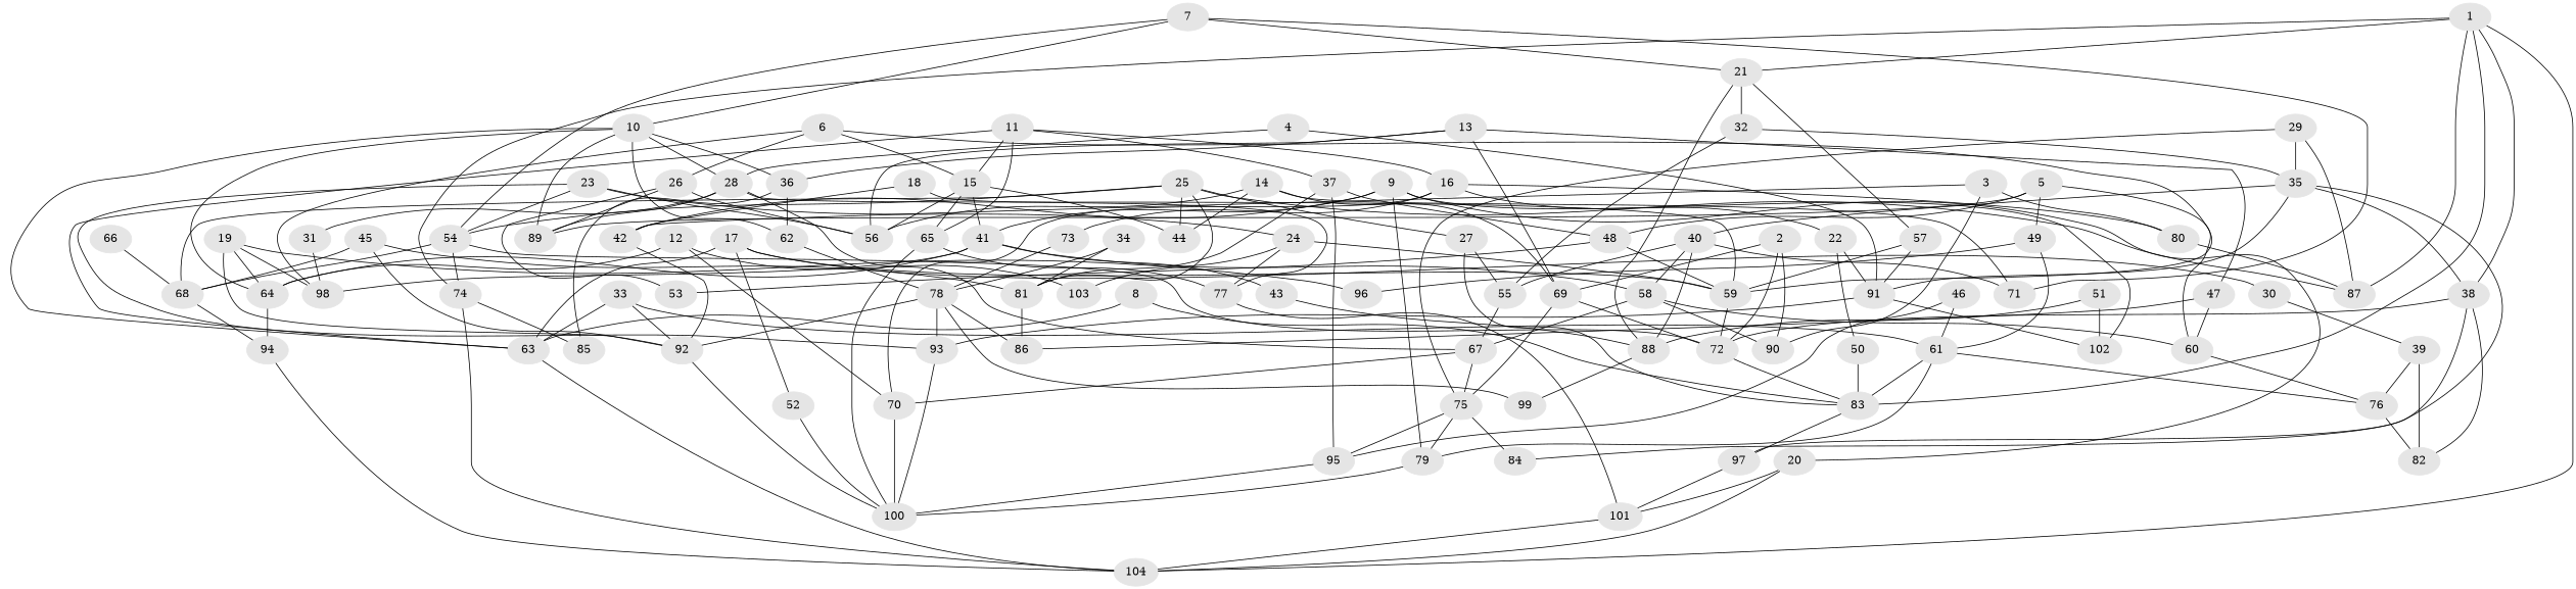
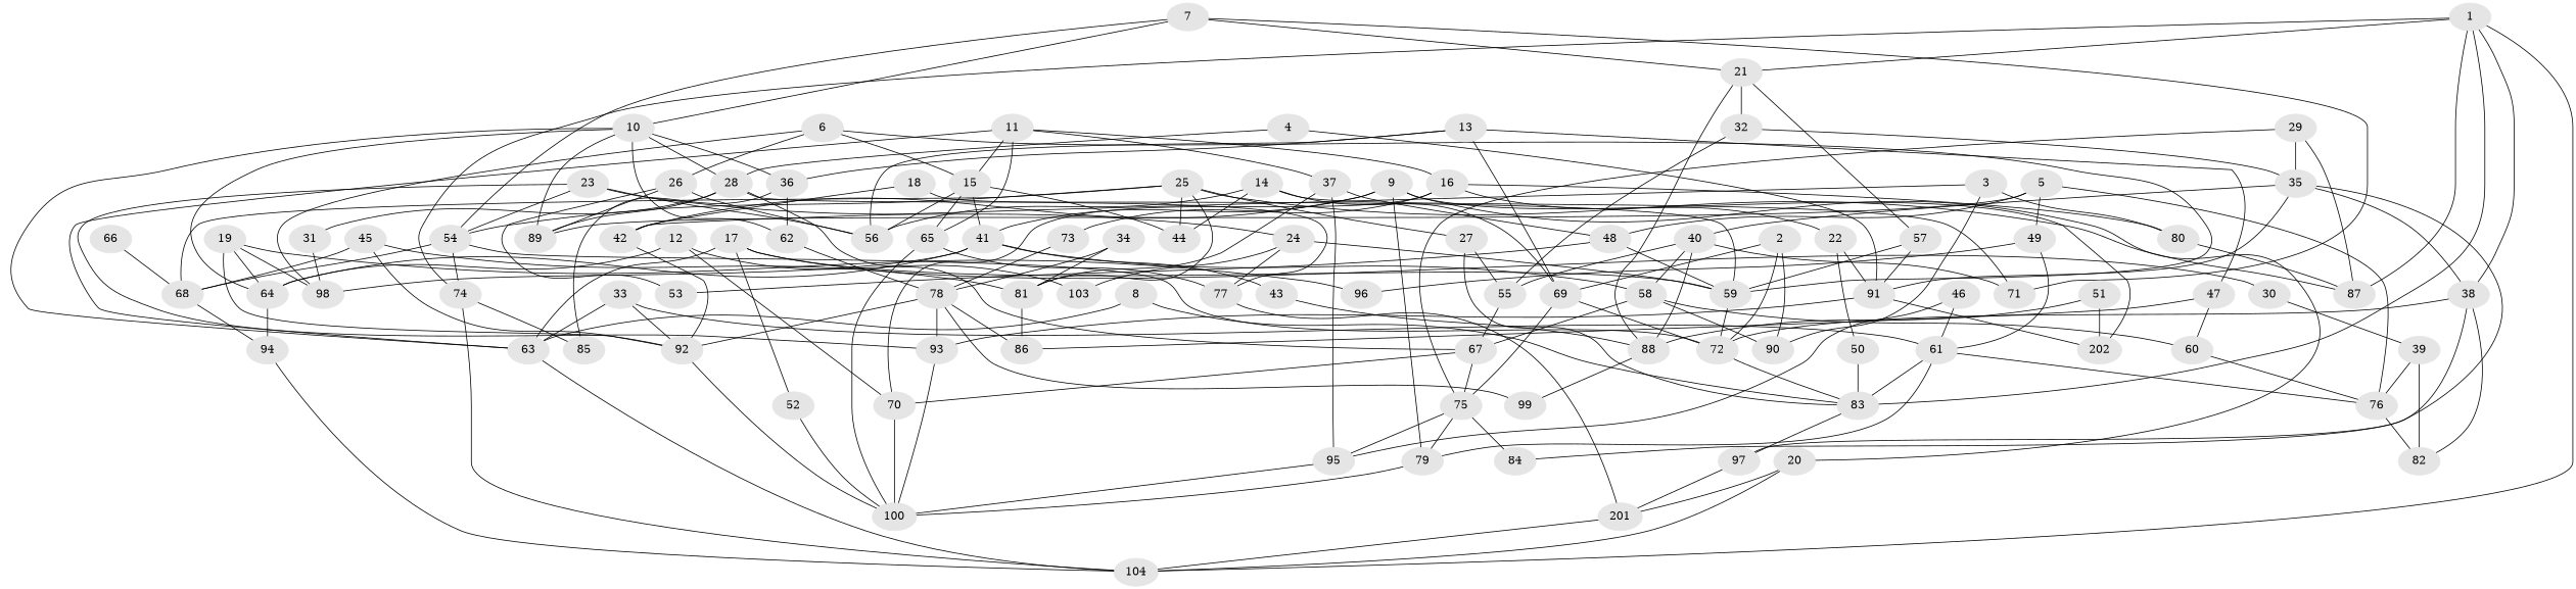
  graph {
    node [color=gray90 style=filled]
    1
    21
    38
    74
    83
    87
    104
    32
    57
    88
    72
    82
    97
    85
    2
    69
    90
    75
    3
    42
    80
    92
    4
    28
    91
    89
    59
    31
    67
-   102
+   102 [label=202]
    93
    5
    48
    49
    60
    53
    96
    61
    76
    6
    15
    26
    98
    41
    65
    56
    44
    7
    10
    54
    71
    63
    36
    62
    64
    68
    8
    9
    20
    79
-   101
+   101 [label=201]
    58
    43
    100
    78
    94
    11
    16
    37
    70
    22
    73
    81
    95
    77
    12
    103
    13
    47
    86
    14
    50
    17
    30
    52
    39
    18
    19
    55
    35
    99
    23
    24
    25
    27
    29
    40
    84
    33
    34
    45
    46
    66
    51
    1 -- 21
    1 -- 38
    1 -- 74
    1 -- 83
    1 -- 87
    1 -- 104
    21 -- 32
    21 -- 57
    21 -- 88
    38 -- 72
    38 -- 82
    38 -- 97
    74 -- 104
    74 -- 85
    83 -- 97
    32 -- 55
    32 -- 35
    57 -- 91
    57 -- 59
    88 -- 99
    72 -- 83
    97 -- 101
    2 -- 72
    2 -- 69
    2 -- 90
    69 -- 72
    69 -- 75
    75 -- 79
    75 -- 95
    75 -- 84
    3 -- 90
    3 -- 42
    3 -- 80
    42 -- 92
    80 -- 87
    92 -- 100
    4 -- 28
    4 -- 91
    28 -- 89
    28 -- 59
    28 -- 31
    28 -- 67
    91 -- 102
    91 -- 93
    59 -- 72
    31 -- 98
    67 -- 75
    67 -- 70
    93 -- 100
    5 -- 89
    5 -- 48
    5 -- 49
-   5 -- 60
+   5 -- 76
    48 -- 59
    48 -- 53
    49 -- 96
    49 -- 61
    60 -- 76
    61 -- 83
    61 -- 76
    61 -- 79
    76 -- 82
    6 -- 59
    6 -- 15
    6 -- 26
    6 -- 98
    15 -- 41
    15 -- 65
    15 -- 56
    15 -- 44
    26 -- 89
    26 -- 53
    26 -- 56
    41 -- 98
    41 -- 64
    41 -- 58
    41 -- 43
    65 -- 100
    65 -- 77
    7 -- 21
    7 -- 10
    7 -- 54
    7 -- 71
    10 -- 28
    10 -- 89
    10 -- 63
    10 -- 36
    10 -- 62
    10 -- 64
    54 -- 74
    54 -- 72
    54 -- 68
    63 -- 104
    36 -- 85
    36 -- 62
    62 -- 78
    64 -- 94
    68 -- 94
    8 -- 83
    8 -- 63
    9 -- 42
    9 -- 102
    9 -- 41
    9 -- 20
    9 -- 79
    20 -- 104
    20 -- 101
    79 -- 100
    101 -- 104
    58 -- 90
    58 -- 67
    58 -- 60
    43 -- 88
    78 -- 92
    78 -- 93
    78 -- 86
    78 -- 99
    94 -- 104
    11 -- 15
    11 -- 65
    11 -- 63
    11 -- 16
    11 -- 37
    16 -- 80
    16 -- 70
    16 -- 22
    16 -- 73
    37 -- 48
    37 -- 81
    37 -- 95
    70 -- 100
    22 -- 91
    22 -- 50
    73 -- 78
    81 -- 86
    95 -- 100
    77 -- 101
    12 -- 64
    12 -- 70
    12 -- 103
    13 -- 69
    13 -- 56
    13 -- 36
    13 -- 47
    47 -- 60
    47 -- 86
    14 -- 69
    14 -- 56
    14 -- 44
    14 -- 71
    50 -- 83
    17 -- 59
    17 -- 63
    17 -- 30
    17 -- 52
    30 -- 39
    52 -- 100
    39 -- 82
    39 -- 76
    18 -- 42
    18 -- 77
    19 -- 92
    19 -- 96
    19 -- 98
    19 -- 64
    55 -- 67
    35 -- 38
    35 -- 91
    35 -- 40
    35 -- 84
    23 -- 93
    23 -- 56
    23 -- 54
    23 -- 24
    24 -- 59
    24 -- 77
    24 -- 103
    25 -- 87
    25 -- 44
    25 -- 54
    25 -- 68
    25 -- 81
    25 -- 27
    27 -- 83
    27 -- 55
    29 -- 87
    29 -- 75
    29 -- 35
    40 -- 88
    40 -- 71
    40 -- 58
    40 -- 55
    33 -- 92
    33 -- 61
    33 -- 63
    34 -- 78
    34 -- 81
    45 -- 92
    45 -- 68
    45 -- 81
    46 -- 61
    46 -- 95
    66 -- 68
    51 -- 88
    51 -- 102
  }
